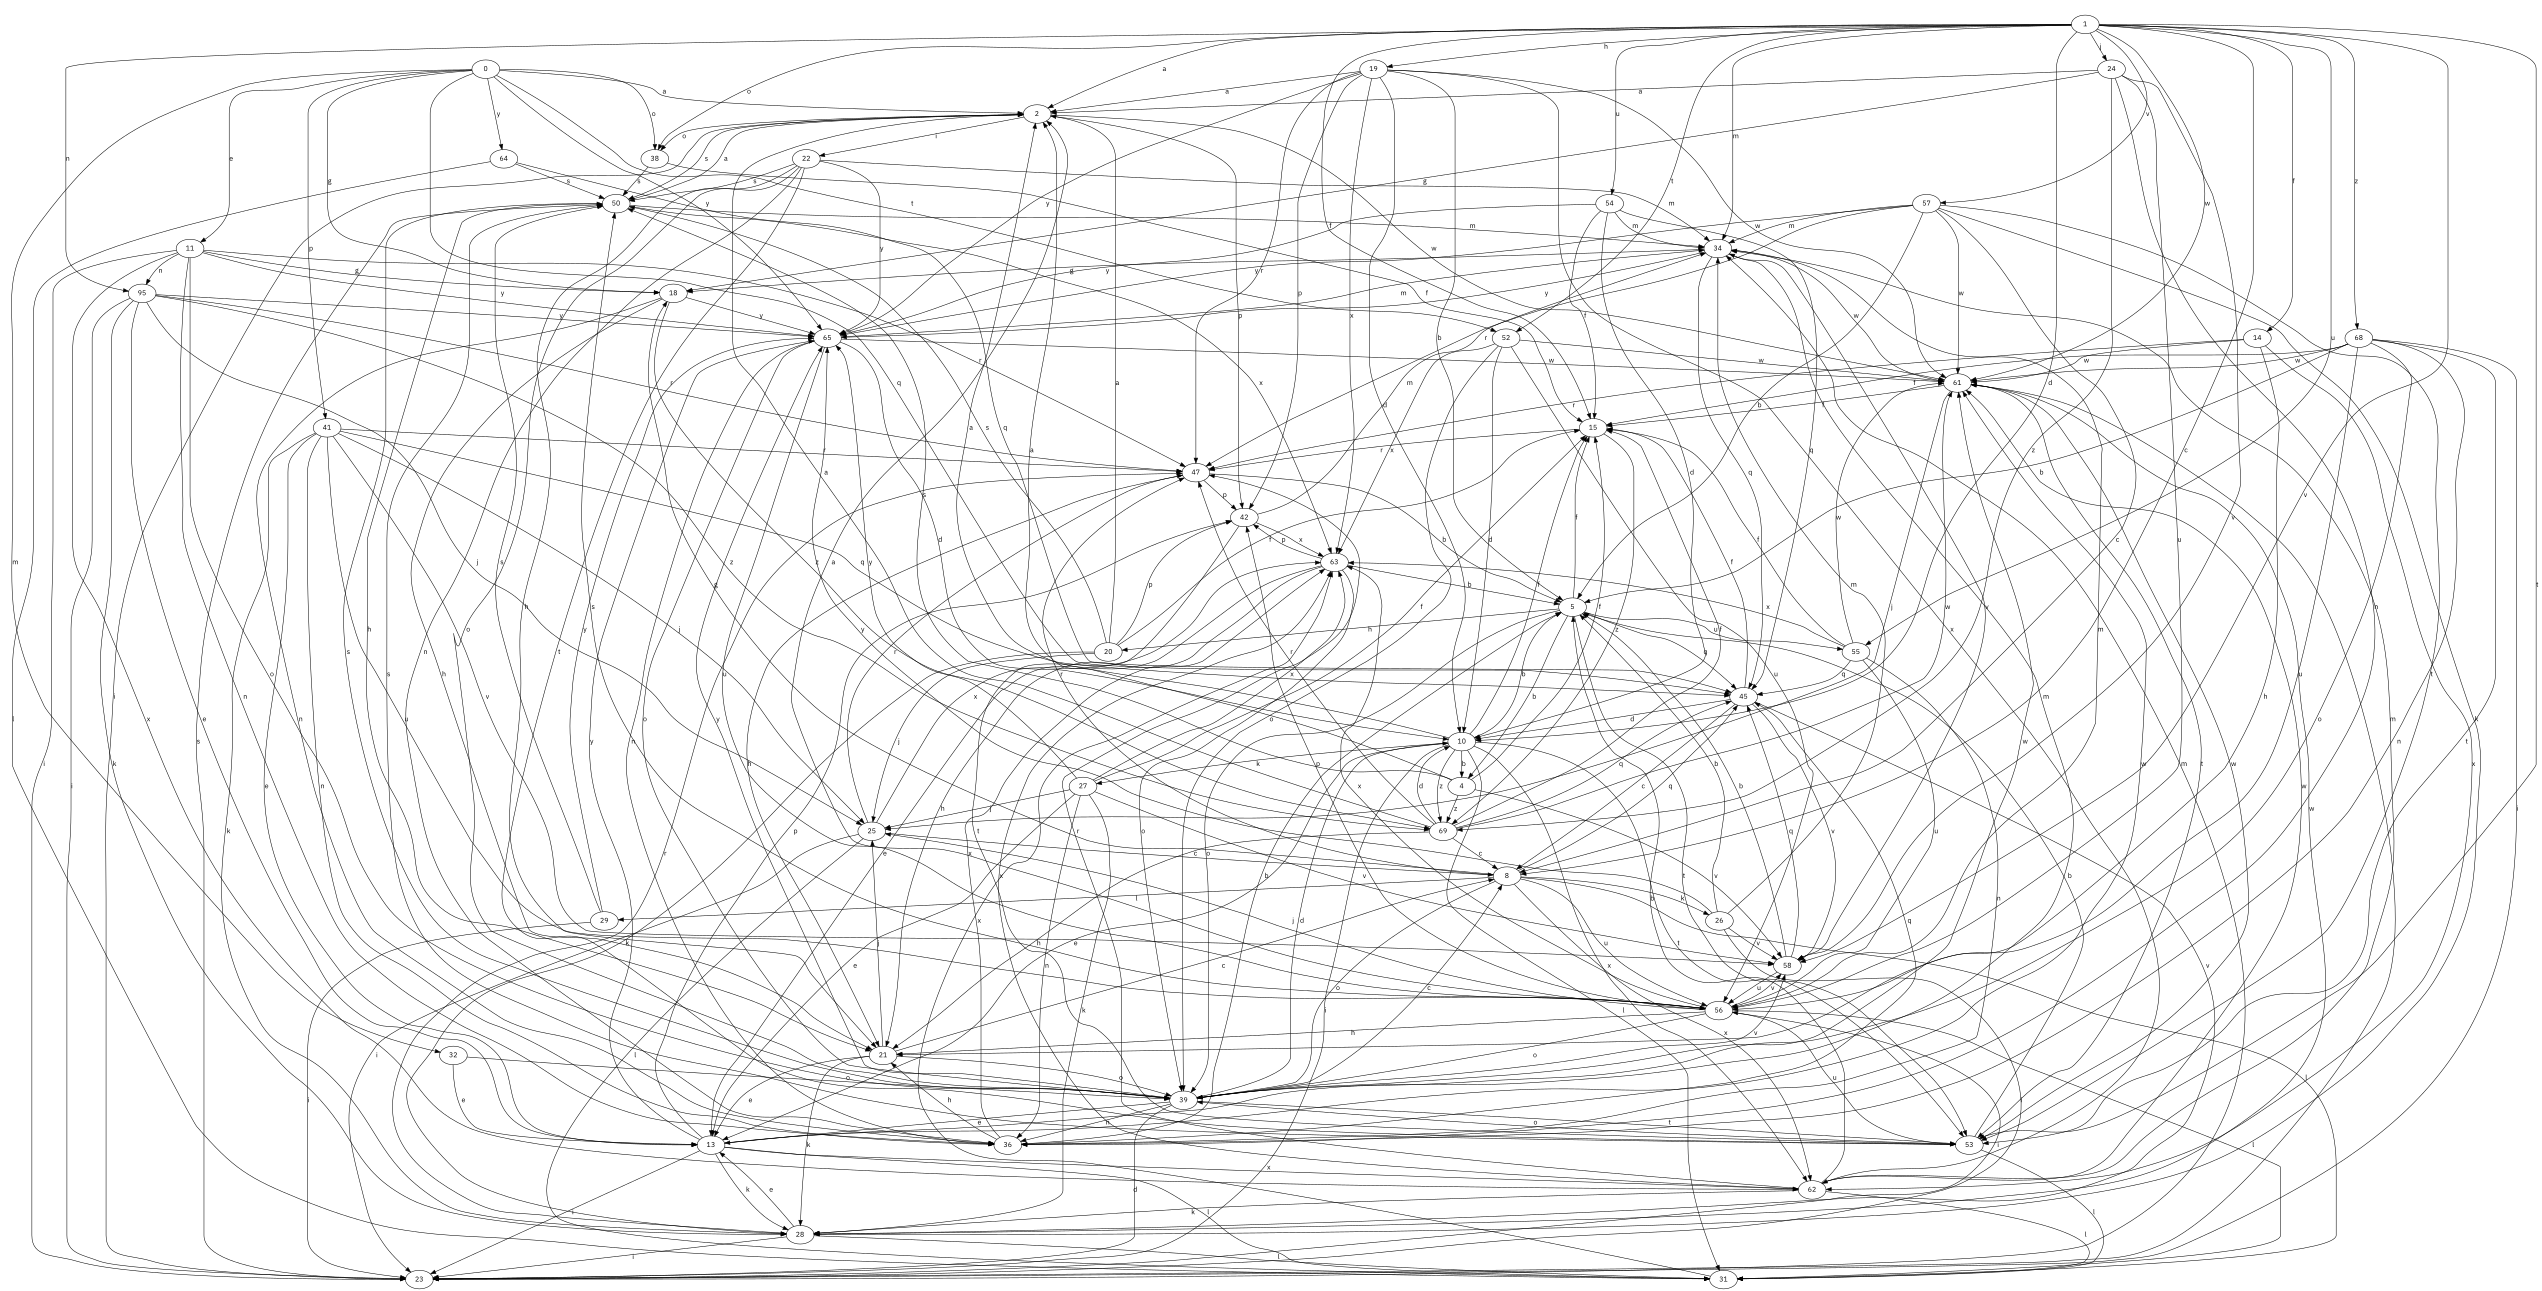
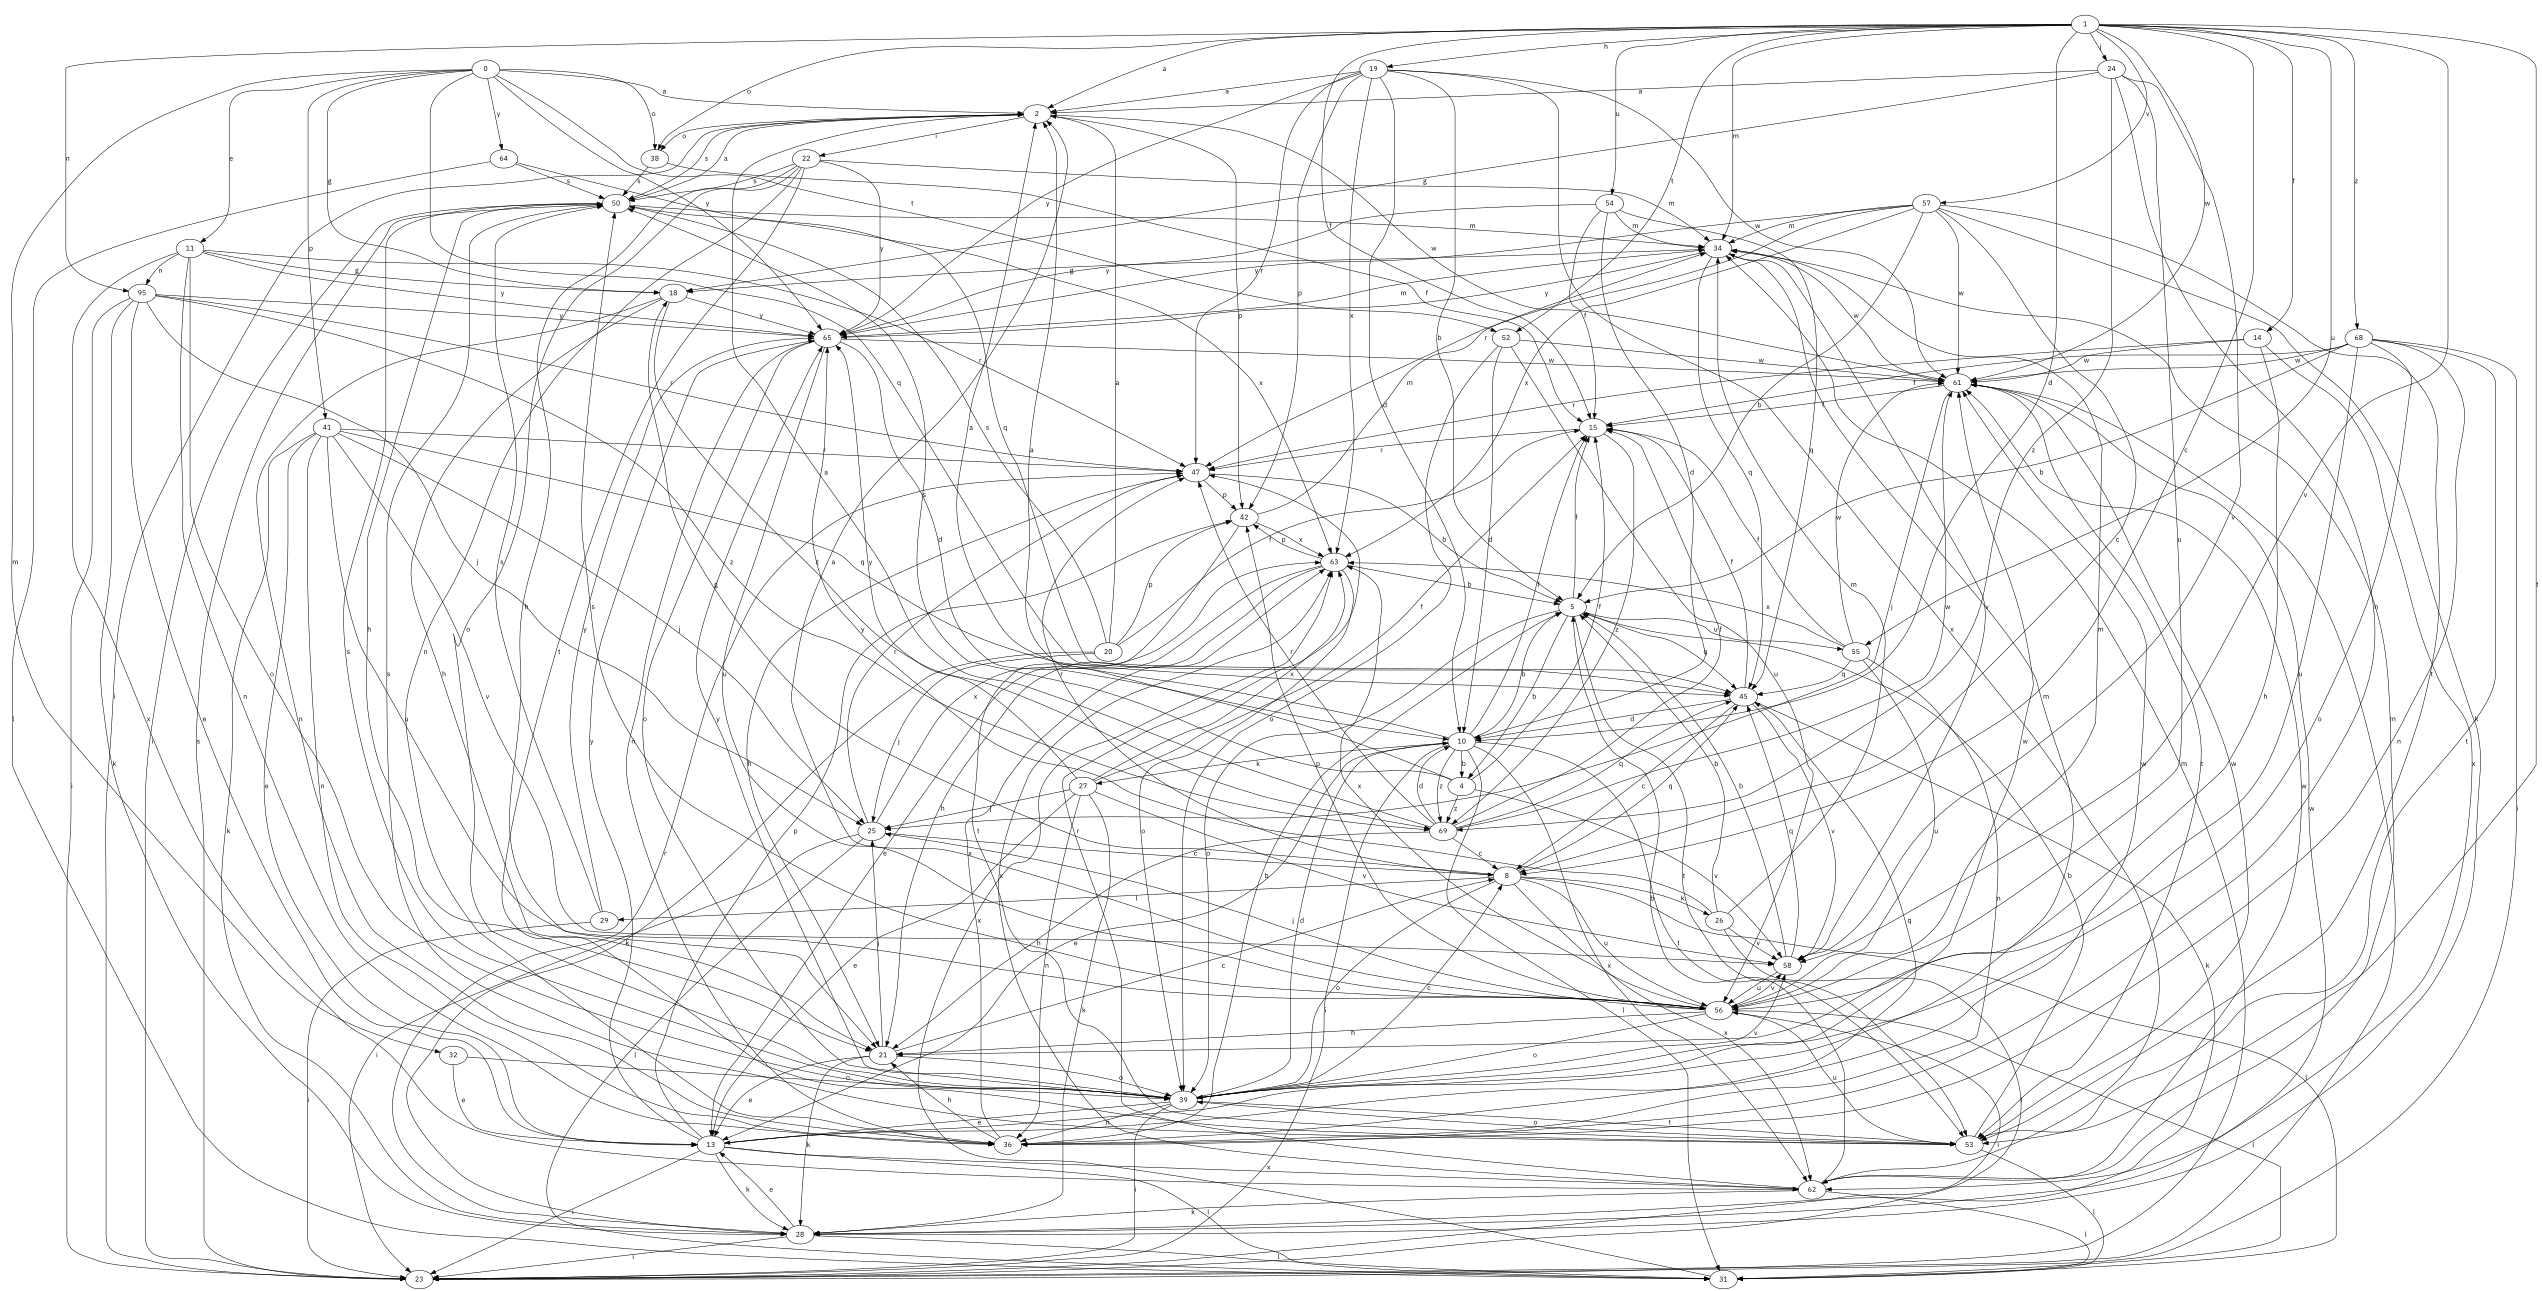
  strict digraph {
    fontname="IBM Plex Sans"
    node [fontname="IBM Plex Sans"]
    edge [fontname="IBM Plex Sans"]
    0
    2
    11
    18
    32
    38
    41
    45
    52
    64
    65
    61
    22
    23
    42
    50
    n17 [label=95]
    39
    47
    62
    36
    69
    21
    13
    15
    58
    56
    28
    25
    8
    10
    63
    31
    34
    1
    14
    19
    24
    53
    54
    55
    57
    68
    26
    29
    4
    5
    27
    20
    0 -> 2 [label=a]
    0 -> 11 [label=e]
    0 -> 18 [label=g]
    0 -> 32 [label=m]
    0 -> 38 [label=o]
    0 -> 41 [label=p]
    0 -> 45 [label=q]
    0 -> 52 [label=t]
    0 -> 64 [label=y]
    0 -> 65 [label=y]
    2 -> 38 [label=o]
    2 -> 61 [label=w]
    2 -> 22 [label=i]
    2 -> 23 [label=i]
    2 -> 42 [label=p]
    2 -> 50 [label=s]
    11 -> 18 [label=g]
    11 -> 65 [label=y]
    11 -> n17 [label=n]
    11 -> 39 [label=o]
    11 -> 47 [label=r]
    11 -> 62 [label=x]
    11 -> 36 [label=n]
    18 -> 65 [label=y]
    18 -> 36 [label=n]
    18 -> 69 [label=z]
    18 -> 21 [label=h]
    32 -> 39 [label=o]
    32 -> 13 [label=e]
    38 -> 50 [label=s]
    38 -> 15 [label=f]
    41 -> 45 [label=q]
    41 -> 47 [label=r]
    41 -> 36 [label=n]
    41 -> 13 [label=e]
    41 -> 58 [label=v]
    41 -> 56 [label=u]
    41 -> 28 [label=k]
    41 -> 25 [label=j]
    45 -> 15 [label=f]
    45 -> 58 [label=v]
-   45 -> 28 [label=v]
+   45 -> 28 [label=k]
    45 -> 8 [label=c]
    45 -> 10 [label=d]
    52 -> 61 [label=w]
    52 -> 39 [label=o]
    52 -> 56 [label=u]
    52 -> 10 [label=d]
-   52 -> 63 [label=x]
+   57 -> 63 [label=x]
    64 -> 45 [label=q]
    64 -> 50 [label=s]
    64 -> 31 [label=l]
    65 -> 61 [label=w]
    65 -> 39 [label=o]
    65 -> 36 [label=n]
    65 -> 56 [label=u]
    65 -> 10 [label=d]
    65 -> 34 [label=m]
    61 -> 23 [label=i]
    61 -> 15 [label=f]
    61 -> 25 [label=j]
    61 -> 53 [label=t]
    22 -> 65 [label=y]
    22 -> 50 [label=s]
    22 -> 39 [label=o]
    22 -> 36 [label=n]
    22 -> 21 [label=h]
    22 -> 34 [label=m]
    22 -> 53 [label=t]
    23 -> 50 [label=s]
    23 -> 34 [label=m]
    42 -> 63 [label=x]
    42 -> 34 [label=m]
    42 -> 53 [label=t]
    50 -> 2 [label=a]
-   11 -> 23 [label=i]
+   50 -> 23 [label=i]
    50 -> 21 [label=h]
    50 -> 63 [label=x]
    50 -> 34 [label=m]
    n17 -> 65 [label=y]
    n17 -> 23 [label=i]
    n17 -> 47 [label=r]
    n17 -> 69 [label=z]
    n17 -> 13 [label=e]
    n17 -> 28 [label=k]
    n17 -> 25 [label=j]
    39 -> 65 [label=y]
    39 -> 61 [label=w]
-   39 -> 23 [label=d]
+   39 -> 23 [label=i]
    39 -> 50 [label=s]
    39 -> 36 [label=n]
    39 -> 13 [label=e]
    39 -> 58 [label=v]
    39 -> 8 [label=c]
    39 -> 10 [label=d]
    39 -> 53 [label=t]
    47 -> 42 [label=p]
    47 -> 21 [label=h]
    47 -> 5 [label=b]
    62 -> 61 [label=w]
    62 -> 47 [label=r]
    62 -> 28 [label=k]
    62 -> 63 [label=x]
    62 -> 31 [label=l]
    62 -> 34 [label=m]
    62 -> 5 [label=b]
    36 -> 45 [label=q]
    36 -> 21 [label=h]
    36 -> 63 [label=x]
    36 -> 5 [label=b]
    69 -> 2 [label=a]
    69 -> 45 [label=q]
    69 -> 61 [label=w]
    69 -> 47 [label=r]
    69 -> 21 [label=h]
    69 -> 15 [label=f]
    69 -> 8 [label=c]
    69 -> 10 [label=d]
    21 -> 39 [label=o]
    21 -> 13 [label=e]
    21 -> 28 [label=k]
    21 -> 25 [label=j]
    21 -> 8 [label=c]
    13 -> 65 [label=y]
    13 -> 61 [label=w]
    13 -> 23 [label=i]
    13 -> 42 [label=p]
    13 -> 62 [label=x]
    13 -> 28 [label=k]
    13 -> 31 [label=l]
    13 -> 34 [label=m]
    15 -> 47 [label=r]
    15 -> 69 [label=z]
    58 -> 45 [label=q]
    58 -> 56 [label=u]
    58 -> 5 [label=b]
    56 -> 2 [label=a]
    56 -> 23 [label=i]
    56 -> 42 [label=p]
    56 -> 50 [label=s]
    56 -> 39 [label=o]
    56 -> 21 [label=h]
    56 -> 58 [label=v]
    56 -> 25 [label=j]
    56 -> 63 [label=x]
    56 -> 31 [label=l]
    56 -> 34 [label=m]
    28 -> 61 [label=w]
    28 -> 23 [label=i]
    28 -> 47 [label=r]
    28 -> 13 [label=e]
    28 -> 31 [label=l]
    25 -> 23 [label=i]
    25 -> 47 [label=r]
    25 -> 8 [label=c]
    25 -> 63 [label=x]
    25 -> 31 [label=l]
    8 -> 18 [label=g]
    8 -> 45 [label=q]
    8 -> 39 [label=o]
    8 -> 47 [label=r]
    8 -> 62 [label=x]
    8 -> 56 [label=u]
    8 -> 31 [label=l]
    8 -> 26 [label=k]
    8 -> 29 [label=l]
    10 -> 2 [label=a]
    10 -> 23 [label=i]
    10 -> 62 [label=x]
    10 -> 69 [label=z]
    10 -> 13 [label=e]
    10 -> 15 [label=f]
    10 -> 31 [label=l]
    10 -> 53 [label=t]
    10 -> 4 [label=b]
    10 -> 5 [label=b]
    10 -> 27 [label=k]
    63 -> 42 [label=p]
    63 -> 39 [label=o]
    63 -> 21 [label=h]
    63 -> 13 [label=e]
    63 -> 5 [label=b]
    31 -> 63 [label=x]
    34 -> 18 [label=g]
    34 -> 45 [label=q]
    34 -> 65 [label=y]
    34 -> 61 [label=w]
    34 -> 58 [label=v]
    1 -> 2 [label=a]
    1 -> 38 [label=o]
    1 -> 52 [label=t]
    1 -> 61 [label=w]
    1 -> n17 [label=n]
    1 -> 15 [label=f]
    1 -> 58 [label=v]
    1 -> 8 [label=c]
    1 -> 10 [label=d]
    1 -> 34 [label=m]
    1 -> 14 [label=f]
    1 -> 19 [label=h]
    1 -> 24 [label=j]
    1 -> 53 [label=t]
    1 -> 54 [label=u]
    1 -> 55 [label=u]
    1 -> 57 [label=v]
    1 -> 68 [label=z]
    14 -> 61 [label=w]
    14 -> 47 [label=r]
    14 -> 62 [label=x]
    14 -> 21 [label=h]
    19 -> 2 [label=a]
    19 -> 65 [label=y]
    19 -> 61 [label=w]
    19 -> 42 [label=p]
    19 -> 47 [label=r]
    19 -> 62 [label=x]
    19 -> 10 [label=d]
    19 -> 63 [label=x]
    19 -> 5 [label=b]
    24 -> 2 [label=a]
    24 -> 18 [label=g]
    24 -> 36 [label=n]
    24 -> 69 [label=z]
    24 -> 58 [label=v]
    24 -> 56 [label=u]
    53 -> 61 [label=w]
    53 -> 50 [label=s]
    53 -> 39 [label=o]
    53 -> 56 [label=u]
    53 -> 31 [label=l]
    53 -> 5 [label=b]
    54 -> 45 [label=q]
    54 -> 65 [label=y]
    54 -> 15 [label=f]
    54 -> 10 [label=d]
    54 -> 34 [label=m]
    55 -> 45 [label=q]
    55 -> 61 [label=w]
    55 -> 36 [label=n]
    55 -> 15 [label=f]
    55 -> 56 [label=u]
    55 -> 63 [label=x]
    57 -> 65 [label=y]
    57 -> 61 [label=w]
    57 -> 47 [label=r]
    57 -> 28 [label=k]
    57 -> 8 [label=c]
    57 -> 34 [label=m]
    57 -> 53 [label=t]
    57 -> 5 [label=b]
    68 -> 61 [label=w]
    68 -> 23 [label=i]
    68 -> 39 [label=o]
    68 -> 36 [label=n]
    68 -> 15 [label=f]
    68 -> 56 [label=u]
    68 -> 53 [label=t]
    68 -> 5 [label=b]
    26 -> 65 [label=y]
    26 -> 23 [label=i]
    26 -> 58 [label=v]
    26 -> 34 [label=m]
    26 -> 5 [label=b]
    29 -> 65 [label=y]
    29 -> 23 [label=i]
    29 -> 50 [label=s]
    4 -> 2 [label=a]
    4 -> 50 [label=s]
    4 -> 69 [label=z]
    4 -> 15 [label=f]
    4 -> 58 [label=v]
    5 -> 45 [label=q]
    5 -> 39 [label=o]
    5 -> 15 [label=f]
    5 -> 53 [label=t]
    5 -> 55 [label=u]
    5 -> 4 [label=b]
-   5 -> 20 [label=h]
    27 -> 65 [label=y]
    27 -> 36 [label=n]
    27 -> 13 [label=e]
    27 -> 15 [label=f]
    27 -> 58 [label=v]
    27 -> 28 [label=k]
    27 -> 25 [label=j]
    27 -> 63 [label=x]
    20 -> 2 [label=a]
    20 -> 42 [label=p]
    20 -> 50 [label=s]
    20 -> 15 [label=f]
    20 -> 28 [label=k]
    20 -> 25 [label=j]
  }
